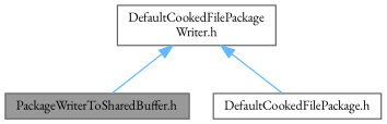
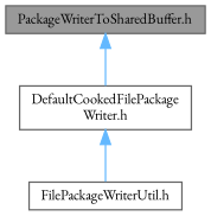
  digraph {
    fontname="EB Garamond"
    node [color=grey40 fillcolor=white fontname="EB Garamond" fontsize=10 shape=box style=filled]
    edge [color=steelblue1 dir=back fontname="EB Garamond" fontsize=10 labelfontname=Helvetica labelfontsize=10 style=solid]
    n1 [color=gray40 fillcolor=grey60 fontcolor=black height=0.2 label="PackageWriterToSharedBuffer.h" width=0.4]
    n2 [height=0.2 label="DefaultCookedFilePackage\lWriter.h" width=0.4]
-   n3 [height=0.2 label="DefaultCookedFilePackage.h" width=0.4]
-   n2 -> n1
+   n3 [height=0.2 label="FilePackageWriterUtil.h" width=0.4]
+   n1 -> n2
    n2 -> n3
  }
